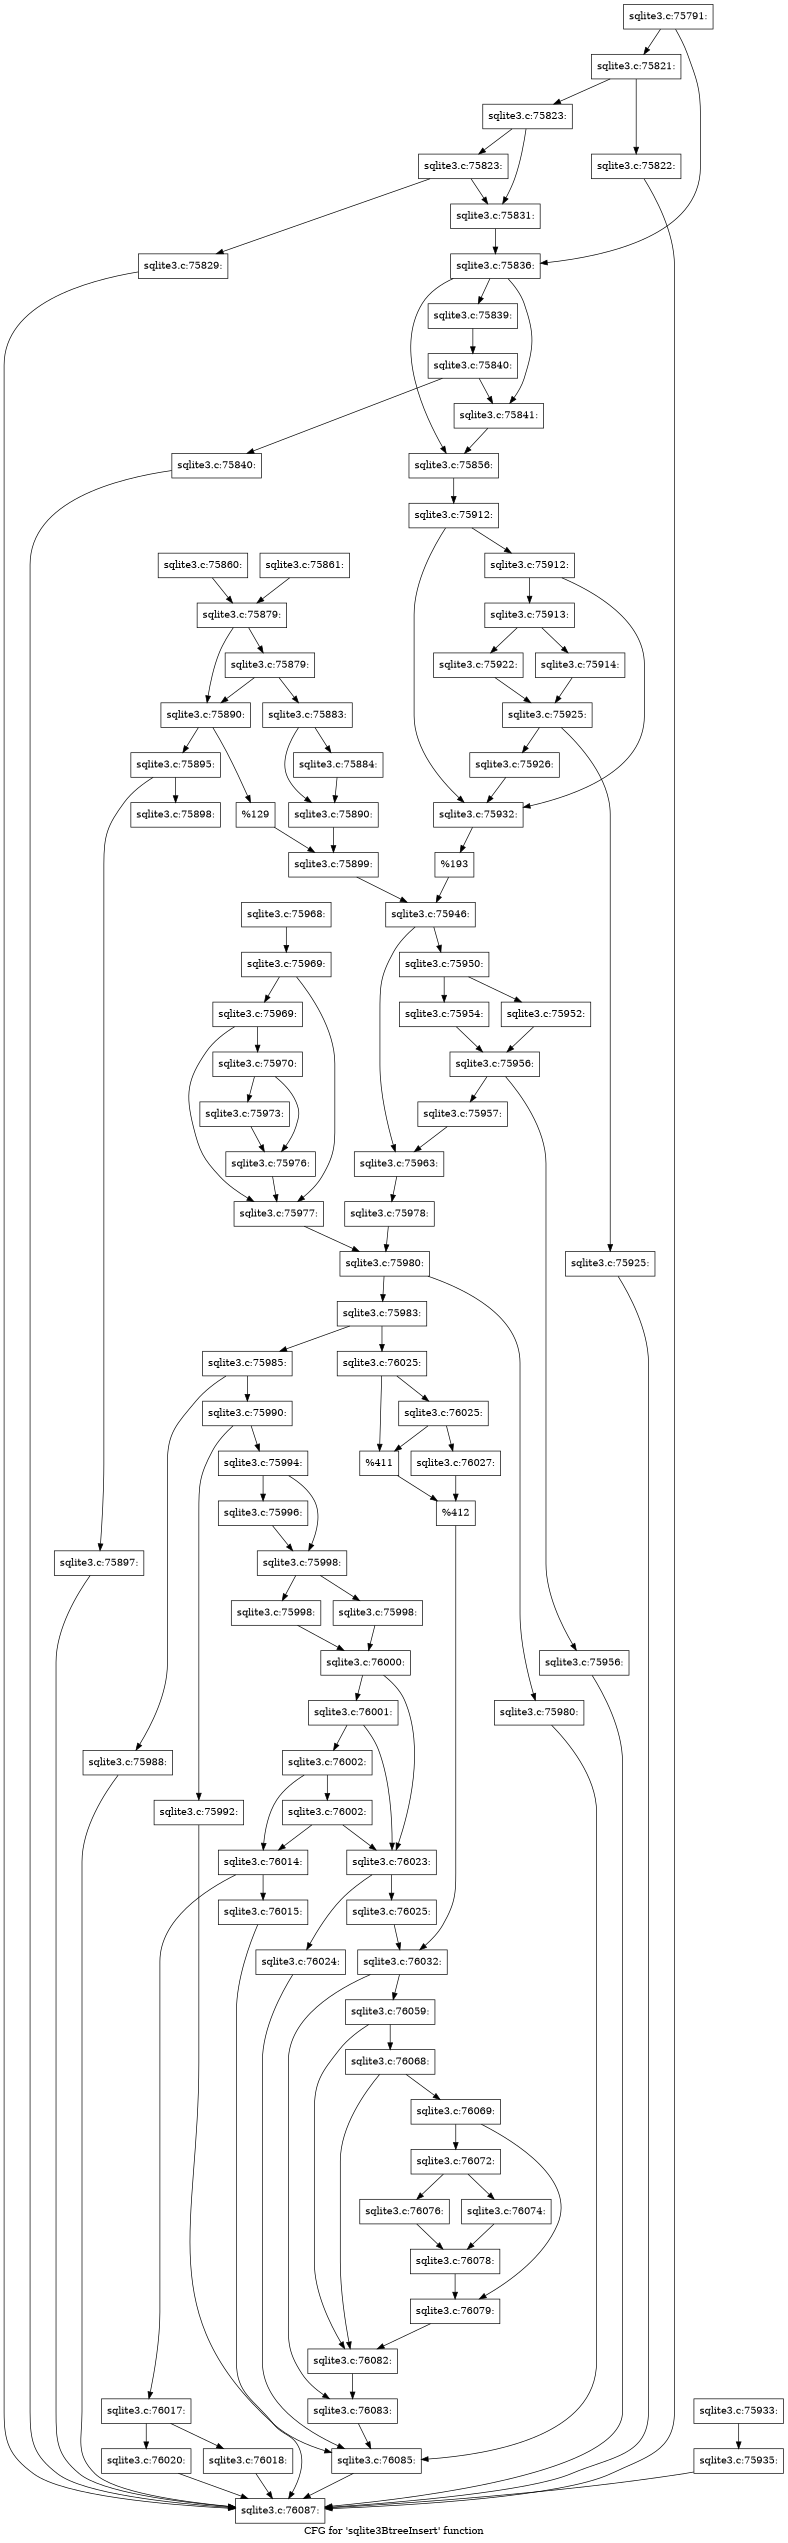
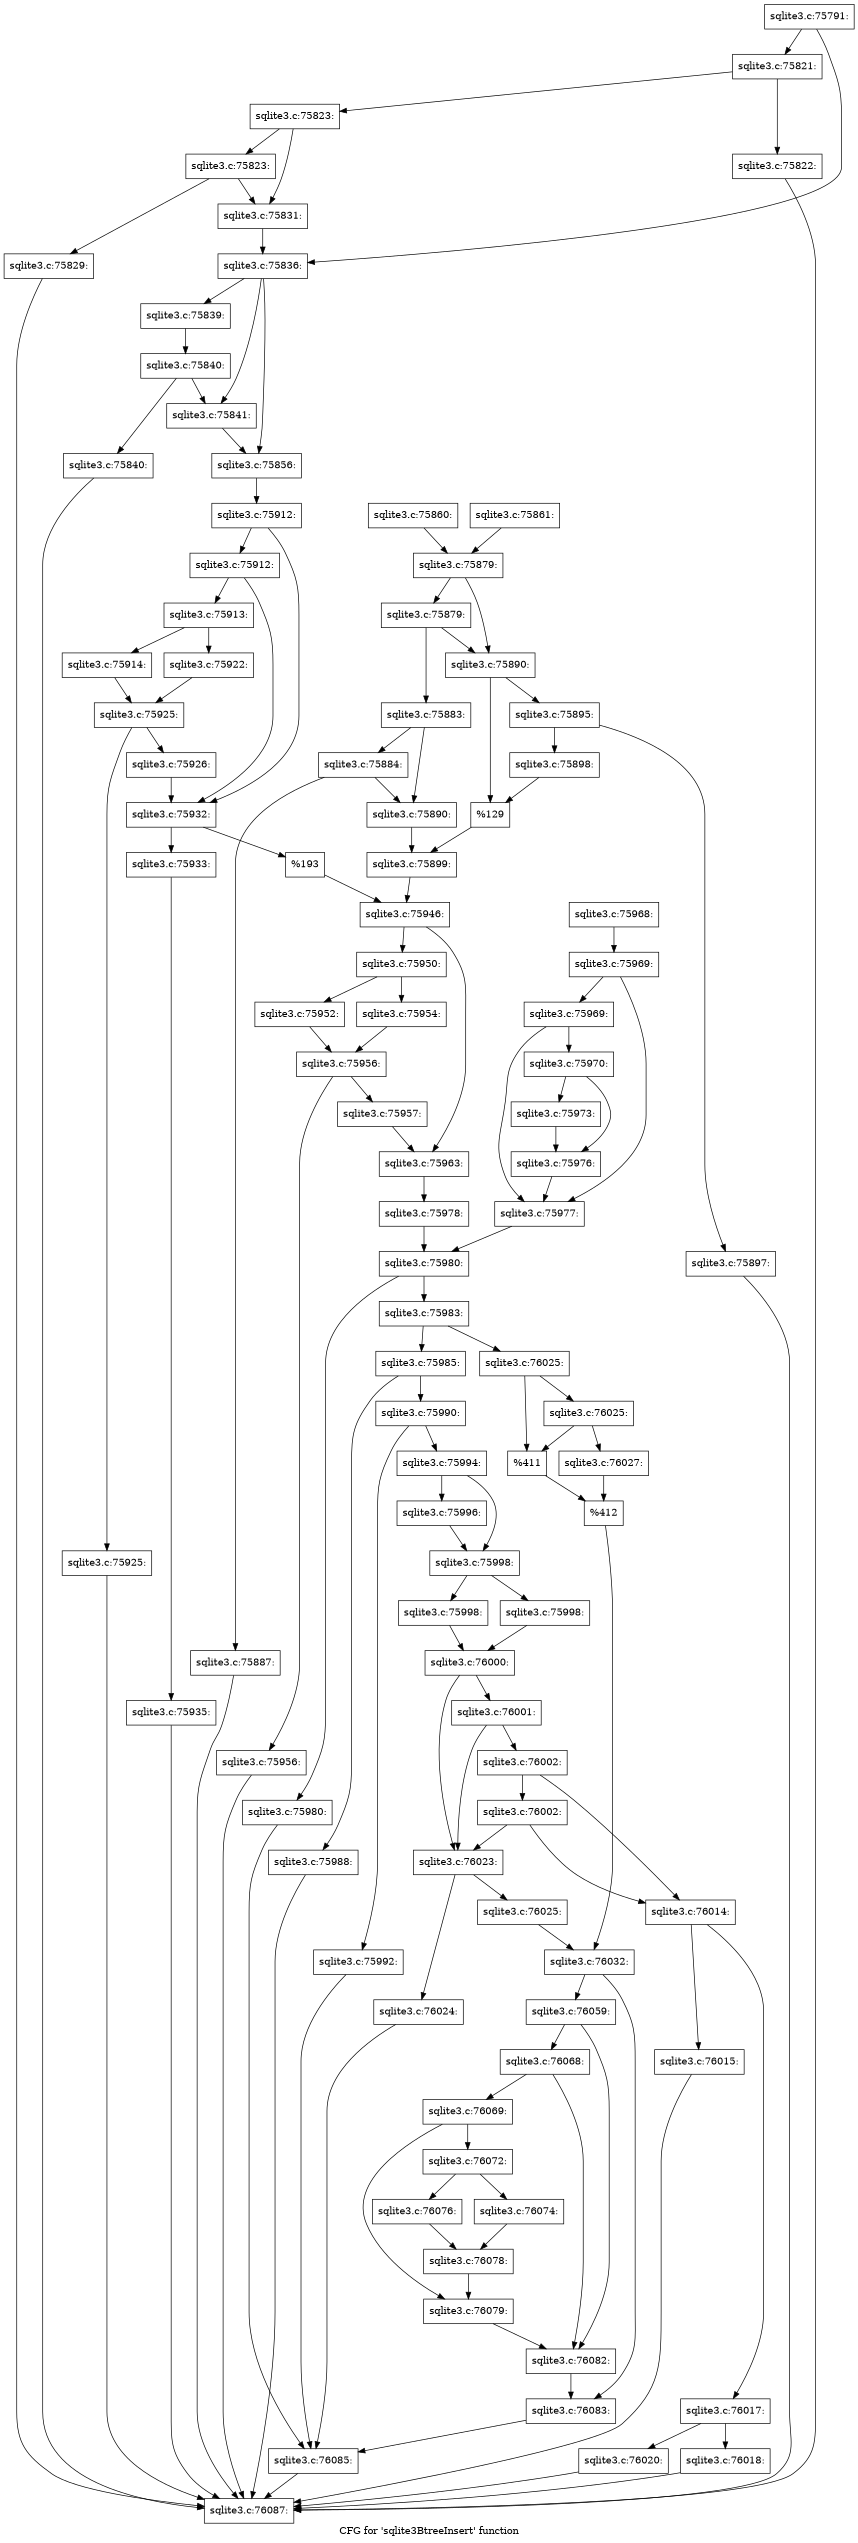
  digraph {
    label="CFG for 'sqlite3BtreeInsert' function"
    node [shape=record]
    n1 [label="{sqlite3.c:75791:}"]
    n2 [label="{sqlite3.c:75821:}"]
    n3 [label="{sqlite3.c:75836:}"]
    n4 [label="{sqlite3.c:75822:}"]
    n5 [label="{sqlite3.c:75823:}"]
    n6 [label="{sqlite3.c:75839:}"]
    n7 [label="{sqlite3.c:75856:}"]
    n8 [label="{sqlite3.c:75841:}"]
    n9 [label="{sqlite3.c:76087:}"]
    n10 [label="{sqlite3.c:75823:}"]
    n11 [label="{sqlite3.c:75831:}"]
    n12 [label="{sqlite3.c:75840:}"]
    n13 [label="{sqlite3.c:75912:}"]
    n14 [label="{sqlite3.c:75829:}"]
    n15 [label="{sqlite3.c:75840:}"]
    n16 [label="{sqlite3.c:75860:}"]
    n17 [label="{sqlite3.c:75879:}"]
    n18 [label="{sqlite3.c:75912:}"]
    n19 [label="{sqlite3.c:75932:}"]
    n20 [label="{sqlite3.c:75861:}"]
    n21 [label="{sqlite3.c:75879:}"]
    n22 [label="{sqlite3.c:75890:}"]
    n23 [label="{sqlite3.c:75913:}"]
    n24 [label="{sqlite3.c:75933:}"]
    n25 [label="{%193}"]
    n26 [label="{sqlite3.c:75883:}"]
    n27 [label="{sqlite3.c:75895:}"]
    n28 [label="{%129}"]
    n29 [label="{sqlite3.c:75884:}"]
    n30 [label="{sqlite3.c:75890:}"]
    n31 [label="{sqlite3.c:75897:}"]
    n32 [label="{sqlite3.c:75898:}"]
    n33 [label="{sqlite3.c:75899:}"]
+   n34 [label="{sqlite3.c:75887:}"]
    n35 [label="{sqlite3.c:75946:}"]
    n36 [label="{sqlite3.c:75950:}"]
    n37 [label="{sqlite3.c:75963:}"]
    n38 [label="{sqlite3.c:75952:}"]
    n39 [label="{sqlite3.c:75954:}"]
    n40 [label="{sqlite3.c:75978:}"]
    n41 [label="{sqlite3.c:75914:}"]
    n42 [label="{sqlite3.c:75922:}"]
    n43 [label="{sqlite3.c:75935:}"]
    n44 [label="{sqlite3.c:75925:}"]
    n45 [label="{sqlite3.c:75925:}"]
    n46 [label="{sqlite3.c:75926:}"]
    n47 [label="{sqlite3.c:75956:}"]
    n48 [label="{sqlite3.c:75980:}"]
    n49 [label="{sqlite3.c:75956:}"]
    n50 [label="{sqlite3.c:75957:}"]
    n51 [label="{sqlite3.c:75968:}"]
    n52 [label="{sqlite3.c:75969:}"]
    n53 [label="{sqlite3.c:75969:}"]
    n54 [label="{sqlite3.c:75977:}"]
    n55 [label="{sqlite3.c:75980:}"]
    n56 [label="{sqlite3.c:75983:}"]
    n57 [label="{sqlite3.c:75970:}"]
    n58 [label="{sqlite3.c:75973:}"]
    n59 [label="{sqlite3.c:75976:}"]
    n60 [label="{sqlite3.c:76085:}"]
    n61 [label="{sqlite3.c:75985:}"]
    n62 [label="{sqlite3.c:76025:}"]
    n63 [label="{sqlite3.c:75988:}"]
    n64 [label="{sqlite3.c:75990:}"]
    n65 [label="{sqlite3.c:76025:}"]
    n66 [label="{%411}"]
    n67 [label="{sqlite3.c:75992:}"]
    n68 [label="{sqlite3.c:75994:}"]
    n69 [label="{sqlite3.c:76027:}"]
    n70 [label="{%412}"]
    n71 [label="{sqlite3.c:75998:}"]
    n72 [label="{sqlite3.c:75996:}"]
    n73 [label="{sqlite3.c:75998:}"]
    n74 [label="{sqlite3.c:75998:}"]
    n75 [label="{sqlite3.c:76000:}"]
    n76 [label="{sqlite3.c:76001:}"]
    n77 [label="{sqlite3.c:76023:}"]
    n78 [label="{sqlite3.c:76002:}"]
    n79 [label="{sqlite3.c:76024:}"]
    n80 [label="{sqlite3.c:76025:}"]
    n81 [label="{sqlite3.c:76002:}"]
    n82 [label="{sqlite3.c:76014:}"]
    n83 [label="{sqlite3.c:76032:}"]
    n84 [label="{sqlite3.c:76015:}"]
    n85 [label="{sqlite3.c:76017:}"]
    n86 [label="{sqlite3.c:76018:}"]
    n87 [label="{sqlite3.c:76020:}"]
    n88 [label="{sqlite3.c:76059:}"]
    n89 [label="{sqlite3.c:76083:}"]
    n90 [label="{sqlite3.c:76068:}"]
    n91 [label="{sqlite3.c:76082:}"]
    n92 [label="{sqlite3.c:76069:}"]
    n93 [label="{sqlite3.c:76072:}"]
    n94 [label="{sqlite3.c:76079:}"]
    n95 [label="{sqlite3.c:76074:}"]
    n96 [label="{sqlite3.c:76076:}"]
    n97 [label="{sqlite3.c:76078:}"]
    n1 -> n2
    n1 -> n3
    n2 -> n4
    n2 -> n5
    n3 -> n6
    n3 -> n7
    n3 -> n8
    n4 -> n9
    n5 -> n10
    n5 -> n11
    n6 -> n12
    n7 -> n13
    n8 -> n7
    n10 -> n11
    n10 -> n14
    n11 -> n3
    n12 -> n8
    n12 -> n15
    n13 -> n18
    n13 -> n19
    n14 -> n9
    n15 -> n9
    n16 -> n17
    n17 -> n21
    n17 -> n22
    n18 -> n19
    n18 -> n23
+   n19 -> n24
    n19 -> n25
    n20 -> n17
    n21 -> n22
    n21 -> n26
    n22 -> n27
    n22 -> n28
    n23 -> n41
    n23 -> n42
    n24 -> n43
    n25 -> n35
    n26 -> n29
    n26 -> n30
    n27 -> n31
    n27 -> n32
    n28 -> n33
    n29 -> n30
+   n29 -> n34
    n30 -> n33
    n31 -> n9
+   n32 -> n28
    n33 -> n35
+   n34 -> n9
    n35 -> n36
    n35 -> n37
    n36 -> n38
    n36 -> n39
    n37 -> n40
    n38 -> n47
    n39 -> n47
    n40 -> n48
    n41 -> n44
    n42 -> n44
    n43 -> n9
    n44 -> n45
    n44 -> n46
    n45 -> n9
    n46 -> n19
    n47 -> n49
    n47 -> n50
    n48 -> n55
    n48 -> n56
    n49 -> n9
    n50 -> n37
    n51 -> n52
    n52 -> n53
    n52 -> n54
    n53 -> n54
    n53 -> n57
    n54 -> n48
    n55 -> n60
    n56 -> n61
    n56 -> n62
    n57 -> n58
    n57 -> n59
    n58 -> n59
    n59 -> n54
    n60 -> n9
    n61 -> n63
    n61 -> n64
    n62 -> n65
    n62 -> n66
    n63 -> n9
    n64 -> n67
    n64 -> n68
    n65 -> n66
    n65 -> n69
    n66 -> n70
    n67 -> n60
    n68 -> n71
    n68 -> n72
    n69 -> n70
    n70 -> n83
    n71 -> n73
    n71 -> n74
    n72 -> n71
    n73 -> n75
    n74 -> n75
    n75 -> n76
    n75 -> n77
    n76 -> n77
    n76 -> n78
    n77 -> n79
    n77 -> n80
    n78 -> n81
    n78 -> n82
    n79 -> n60
    n80 -> n83
    n81 -> n77
    n81 -> n82
    n82 -> n84
    n82 -> n85
    n83 -> n88
    n83 -> n89
    n84 -> n9
    n85 -> n86
    n85 -> n87
    n86 -> n9
    n87 -> n9
    n88 -> n90
    n88 -> n91
    n89 -> n60
    n90 -> n91
    n90 -> n92
    n91 -> n89
    n92 -> n93
    n92 -> n94
    n93 -> n95
    n93 -> n96
    n94 -> n91
    n95 -> n97
    n96 -> n97
    n97 -> n94
  }
